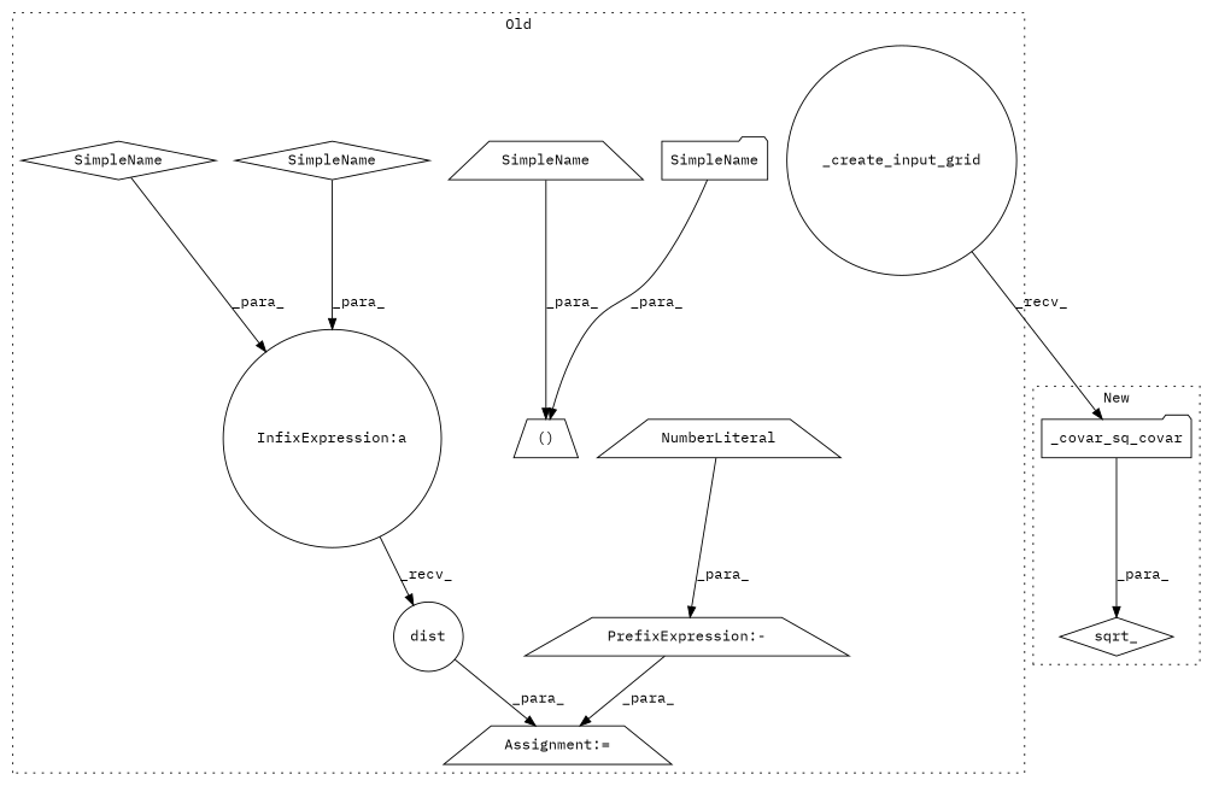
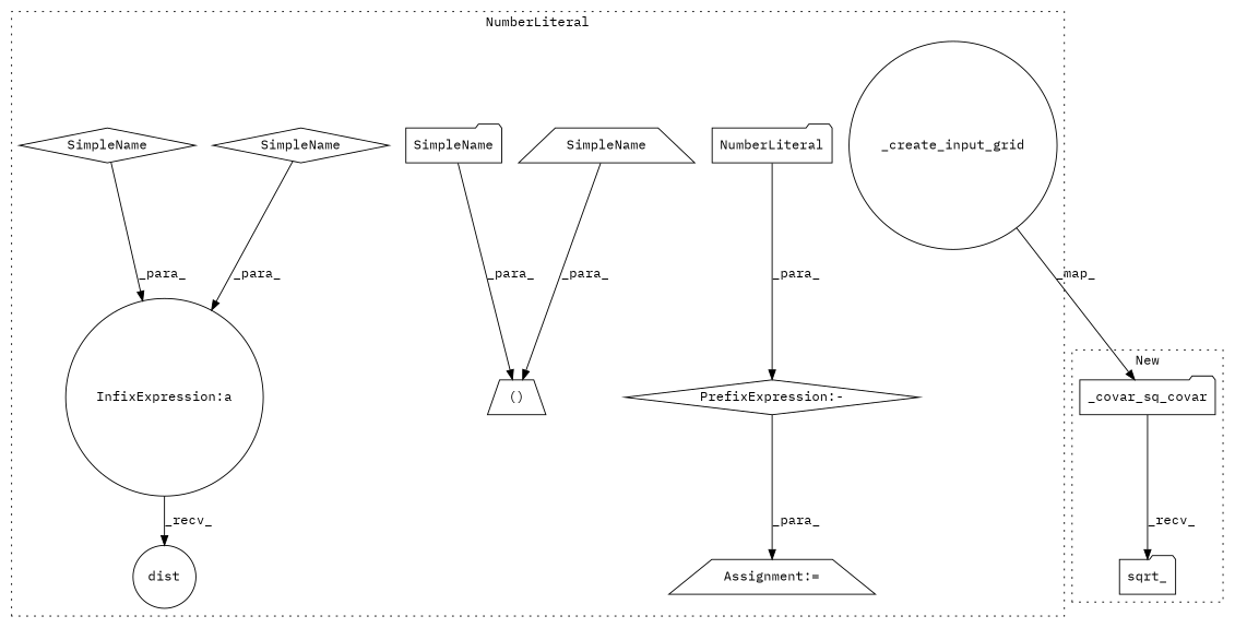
  digraph {
    fontname="IBM Plex Mono"
    node [a=32 fontname="IBM Plex Mono" l=3 s=1583 shape=trapezium]
    edge [fontname="IBM Plex Mono"]
    n1 [l="19,1" label=_create_input_grid s="1609,1642" shape=circle]
    n2 [a=106 l=19 label="()"]
    n3 [a=27 label="InfixExpression:a" s=1669 shape=circle]
    n4 [a=7 l=1 label="Assignment:=" s=1653]
-   n5 [a=38 l=1 label="PrefixExpression:-" s=1685]
-   n6 [a=34 l=1 label=NumberLiteral s=1686]
+   n5 [a=38 l=1 label="PrefixExpression:-" s=1685 shape=diamond]
+   n6 [a=34 l=1 label=NumberLiteral s=1686 shape=folder]
    n7 [l=5 label=dist s=1677 shape=circle]
    n8 [a=42 label=SimpleName s=1599 shape=folder]
    n9 [a=42 label=SimpleName s=1672 shape=diamond]
    n10 [a=42 label=SimpleName s=1666 shape=diamond]
    n11 [a=42 label=SimpleName]
    n12 [l="15,1" label=_covar_sq_covar s="1588,1617" shape=folder]
-   n13 [l=7 label=sqrt_ s=1619 shape=diamond]
+   n13 [l=7 label=sqrt_ s=1619 shape=folder]
    subgraph cluster_1 {
-     label=Old
+     label=NumberLiteral
      style=dotted
      n1
      n2
      n3
      n4
      n5
      n6
      n7
      n8
      n9
      n10
      n11
    }
    subgraph cluster_2 {
      label=New
      style=dotted
      n12
      n13
    }
-   n1 -> n12 [label=_recv_]
+   n1 -> n12 [label=_map_]
    n3 -> n7 [label=_recv_]
    n5 -> n4 [label=_para_]
    n6 -> n5 [label=_para_]
-   n7 -> n4 [label=_para_]
    n8 -> n2 [label=_para_]
    n9 -> n3 [label=_para_]
    n10 -> n3 [label=_para_]
    n11 -> n2 [label=_para_]
-   n12 -> n13 [label=_para_]
+   n12 -> n13 [label=_recv_]
  }
